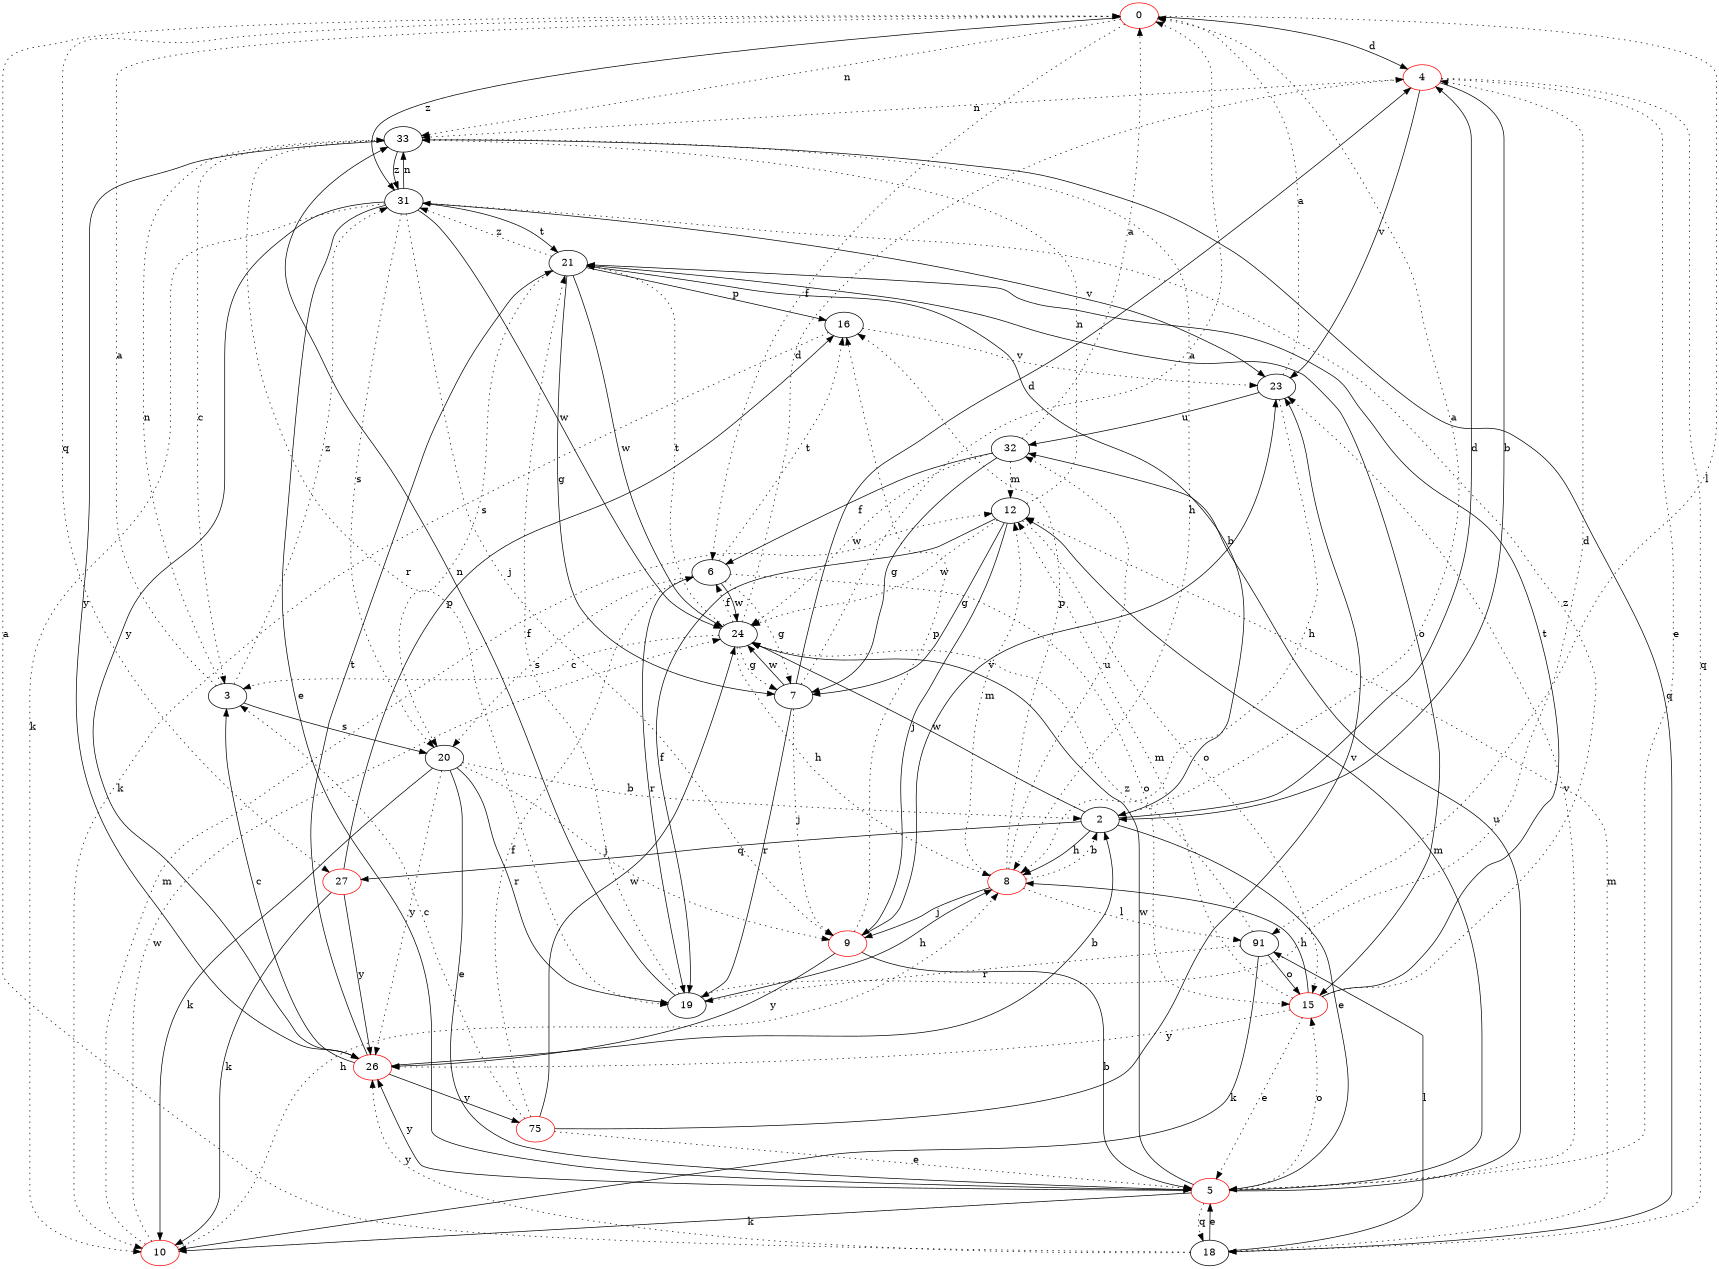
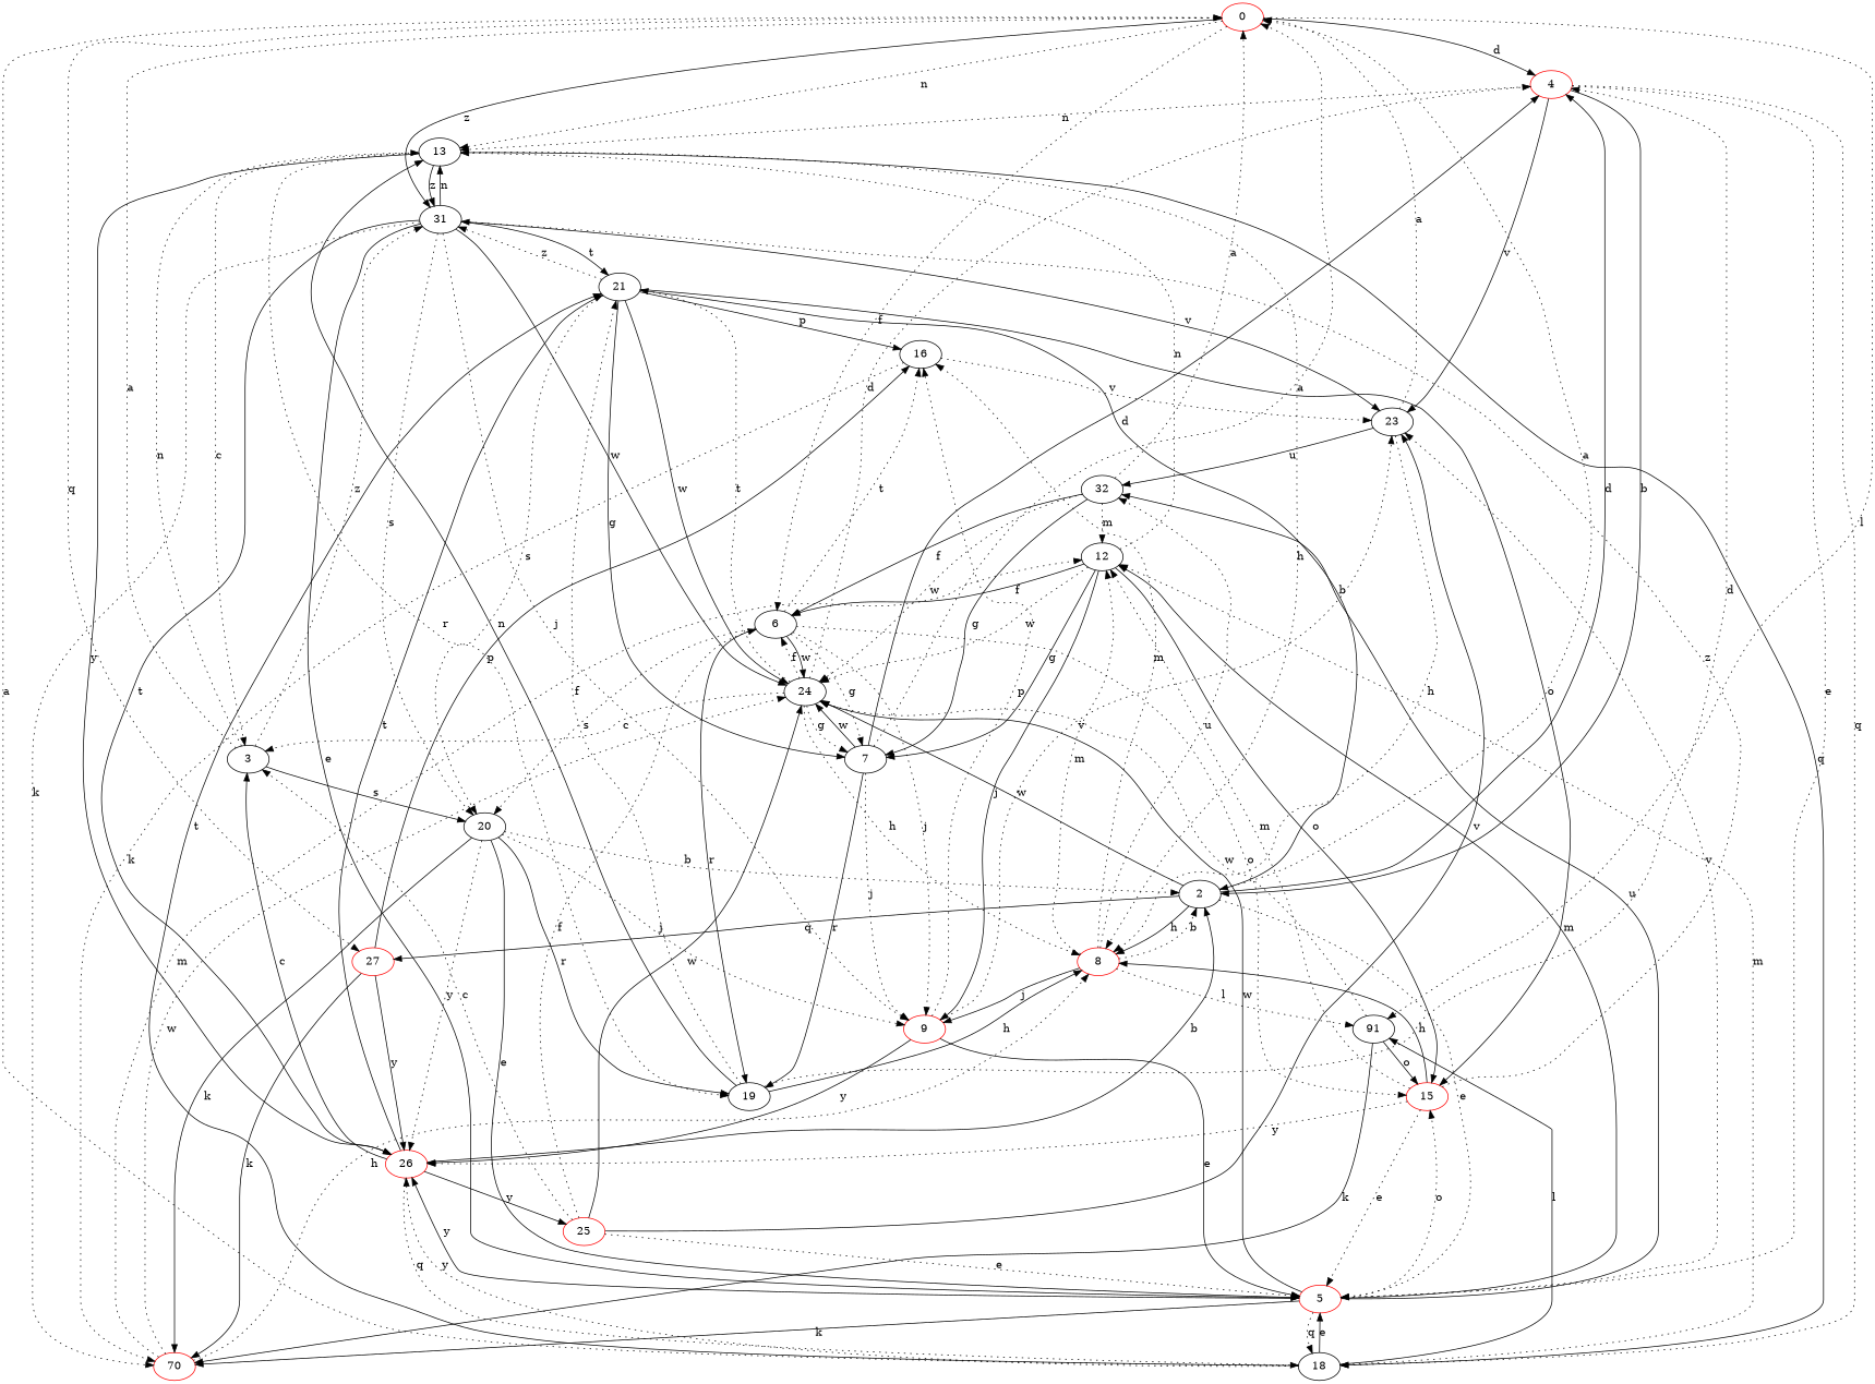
  strict digraph {
    node [color=black]
    edge [style=dotted]
    0 [color=red]
    4 [color=red]
    6
    n4 [label=91]
-   13 [label=33]
+   13
    n6 [color=red label=27]
    31
    2
    5 [color=red]
    18
    23
    24
    19
    20
    15 [color=red]
    7
    9 [color=red]
    16
-   10 [color=red]
+   10 [color=red label=70]
    8 [color=red]
    3
    26 [color=red]
    21
    12
    n25 [label=32]
-   25 [color=red label=75]
+   25 [color=red]
    0 -> 4 [label=d style=solid]
    0 -> 6 [label=f]
    0 -> n4 [label=l]
    0 -> 13 [label=n]
    0 -> n6 [label=q]
    0 -> 31 [label=z style=solid]
    4 -> 13 [label=n]
    4 -> 2 [label=b style=solid]
    4 -> 5 [label=e]
    4 -> 18 [label=q]
    4 -> 23 [label=v style=solid]
    6 -> 24 [label=w style=solid]
    6 -> 19 [label=r style=solid]
    6 -> 20 [label=s]
    6 -> 15 [label=o]
    6 -> 7 [label=g]
+   6 -> 9 [label=j]
    6 -> 16 [label=t]
-   n4 -> 24 [label=z]
-   n4 -> 19 [label=r]
+   n4 -> 24 [label=w]
    n4 -> 15 [label=o style=solid]
    n4 -> 10 [label=k style=solid]
    13 -> 31 [label=z style=solid]
    13 -> 18 [label=q style=solid]
    13 -> 19 [label=r]
    13 -> 8 [label=h]
    13 -> 3 [label=c]
    13 -> 26 [label=y style=solid]
    n6 -> 16 [label=p style=solid]
    n6 -> 10 [label=k style=solid]
    n6 -> 26 [label=y style=solid]
    31 -> 13 [label=n style=solid]
    31 -> 5 [label=e style=solid]
    31 -> 23 [label=v style=solid]
    31 -> 24 [label=w style=solid]
    31 -> 20 [label=s]
    31 -> 9 [label=j]
    31 -> 10 [label=k]
-   31 -> 26 [label=y style=solid]
+   31 -> 26 [label=t style=solid]
    31 -> 21 [label=t style=solid]
    2 -> 0 [label=a]
    2 -> 4 [label=d style=solid]
    2 -> n6 [label=q style=solid]
-   2 -> 5 [label=e style=solid]
+   2 -> 5 [label=e]
    2 -> 24 [label=w style=solid]
    2 -> 8 [label=h style=solid]
    5 -> 18 [label=q]
    5 -> 23 [label=v]
    5 -> 24 [label=w style=solid]
    5 -> 15 [label=o]
    5 -> 10 [label=k style=solid]
    5 -> 26 [label=y style=solid]
    5 -> 12 [label=m style=solid]
    5 -> n25 [label=u style=solid]
    18 -> 0 [label=a]
    18 -> n4 [label=l style=solid]
    18 -> 5 [label=e style=solid]
    18 -> 26 [label=y]
    18 -> 12 [label=m]
    23 -> 0 [label=a]
    23 -> 8 [label=h]
    23 -> n25 [label=u style=solid]
    24 -> 4 [label=d]
    24 -> 6 [label=f]
    24 -> 7 [label=g]
    24 -> 8 [label=h]
    24 -> 3 [label=c]
    24 -> 21 [label=t]
    19 -> 4 [label=d]
    19 -> 13 [label=n style=solid]
    19 -> 8 [label=h style=solid]
    19 -> 21 [label=f]
    20 -> 2 [label=b]
    20 -> 5 [label=e style=solid]
    20 -> 19 [label=r style=solid]
    20 -> 9 [label=j]
    20 -> 10 [label=k style=solid]
    20 -> 26 [label=y]
    15 -> 31 [label=z]
    15 -> 5 [label=e]
    15 -> 8 [label=h style=solid]
    15 -> 26 [label=y]
-   15 -> 21 [label=t style=solid]
+   18 -> 21 [label=t style=solid]
    15 -> 12 [label=m]
    7 -> 0 [label=a]
    7 -> 4 [label=d style=solid]
    7 -> 24 [label=w style=solid]
    7 -> 19 [label=r style=solid]
    7 -> 9 [label=j]
-   9 -> 5 [label=b style=solid]
-   9 -> 23 [label=v style=solid]
+   9 -> 5 [label=e style=solid]
+   9 -> 23 [label=v]
    9 -> 16 [label=p]
    9 -> 26 [label=y style=solid]
    16 -> 23 [label=v]
    16 -> 10 [label=k]
    10 -> 24 [label=w]
    10 -> 8 [label=h]
    10 -> 12 [label=m]
    8 -> n4 [label=l]
    8 -> 2 [label=b]
    8 -> 9 [label=j style=solid]
-   8 -> 16 [label=p]
+   8 -> 16 [label=m]
    8 -> 12 [label=m]
    8 -> n25 [label=u]
    3 -> 0 [label=a]
    3 -> 13 [label=n]
    3 -> 31 [label=z]
    3 -> 20 [label=s style=solid]
    26 -> 2 [label=b style=solid]
+   26 -> 18 [label=q]
    26 -> 3 [label=c style=solid]
    26 -> 21 [label=t style=solid]
    26 -> 25 [label=y style=solid]
    21 -> 31 [label=z]
    21 -> 2 [label=b style=solid]
    21 -> 24 [label=w style=solid]
    21 -> 20 [label=s]
    21 -> 15 [label=o style=solid]
    21 -> 7 [label=g style=solid]
    21 -> 16 [label=p style=solid]
-   12 -> 19 [label=f style=solid]
+   12 -> 6 [label=f style=solid]
    12 -> 13 [label=n]
    12 -> 24 [label=w]
-   12 -> 15 [label=o]
+   12 -> 15 [label=o style=solid]
    12 -> 7 [label=g style=solid]
    12 -> 9 [label=j style=solid]
    n25 -> 0 [label=a]
    n25 -> 6 [label=f style=solid]
    n25 -> 24 [label=w]
    n25 -> 7 [label=g style=solid]
    n25 -> 12 [label=m]
    25 -> 6 [label=f]
    25 -> 5 [label=e]
    25 -> 23 [label=v style=solid]
    25 -> 24 [label=w style=solid]
    25 -> 3 [label=c]
  }
